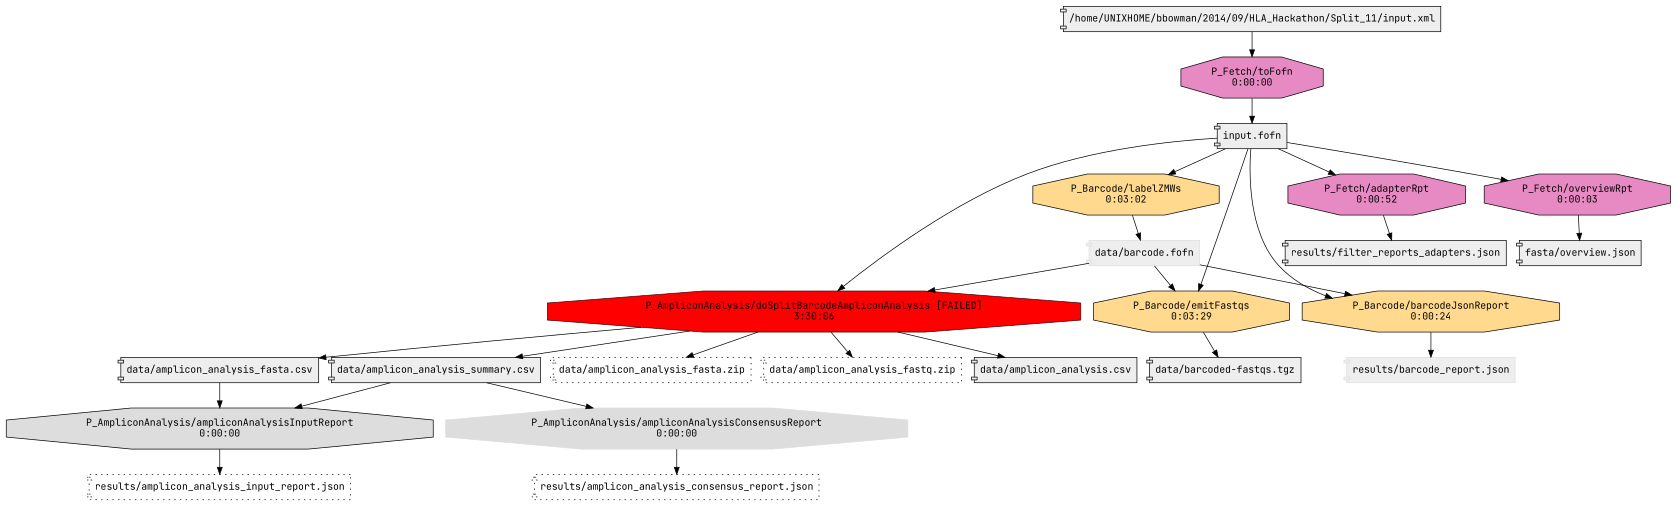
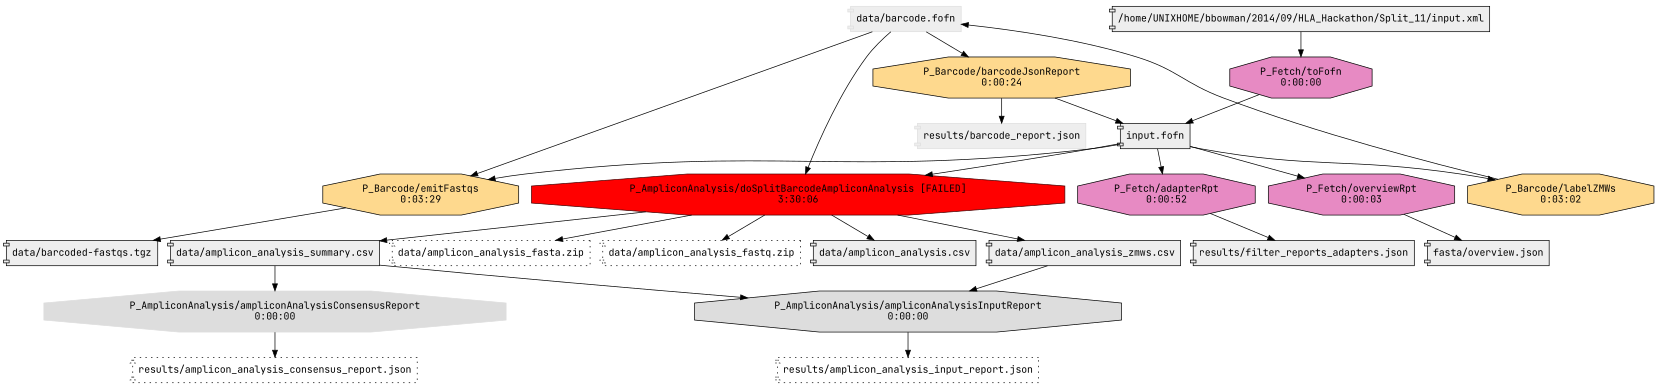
  digraph {
    fontname="JetBrains Mono"
    node [fillcolor="#EEEEEE" fontname="JetBrains Mono" shape=component style=filled]
    edge [fontname="JetBrains Mono"]
    n1 [color="#440000" fillcolor="#FF0000" label="P_AmpliconAnalysis/doSplitBarcodeAmpliconAnalysis [FAILED]\n3:30:06" shape=octagon]
    n2 [label="data/amplicon_analysis.csv"]
    n3 [label="data/amplicon_analysis_summary.csv"]
    n4 [label="data/amplicon_analysis_fasta.zip" style=dotted]
    n5 [label="data/amplicon_analysis_fastq.zip" style=dotted]
-   n6 [label="data/amplicon_analysis_fasta.csv"]
+   n6 [label="data/amplicon_analysis_zmws.csv"]
    n7 [color="#000000" fillcolor="#DDDDDD" label="P_AmpliconAnalysis/ampliconAnalysisInputReport\n0:00:00" shape=octagon]
    n8 [color="#DDDDDD" fillcolor="#DDDDDD" label="P_AmpliconAnalysis/ampliconAnalysisConsensusReport\n0:00:00" shape=octagon]
    n9 [color="#000000" fillcolor="#FED98E" label="P_Barcode/emitFastqs\n0:03:29" shape=octagon]
    n10 [label="data/barcoded-fastqs.tgz"]
    n11 [label="results/amplicon_analysis_input_report.json" style=dotted]
    n12 [label="results/amplicon_analysis_consensus_report.json" style=dotted]
    n13 [color="#000000" fillcolor="#FED98E" label="P_Barcode/labelZMWs\n0:03:02" shape=octagon]
    n14 [color="#DDDDDD" label="data/barcode.fofn"]
    n15 [color="#000000" fillcolor="#FED98E" label="P_Barcode/barcodeJsonReport\n0:00:24" shape=octagon]
    n16 [color="#DDDDDD" label="results/barcode_report.json"]
    n17 [label="fasta/overview.json"]
    n18 [label="input.fofn"]
    n19 [color="#000000" fillcolor="#E78AC3" label="P_Fetch/adapterRpt\n0:00:52" shape=octagon]
    n20 [color="#000000" fillcolor="#E78AC3" label="P_Fetch/overviewRpt\n0:00:03" shape=octagon]
    n21 [label="results/filter_reports_adapters.json"]
    n22 [color="#000000" fillcolor="#E78AC3" label="P_Fetch/toFofn\n0:00:00" shape=octagon]
    n23 [label="/home/UNIXHOME/bbowman/2014/09/HLA_Hackathon/Split_11/input.xml"]
    n1 -> n2
    n1 -> n3
    n1 -> n4
    n1 -> n5
    n1 -> n6
    n3 -> n7
    n3 -> n8
    n6 -> n7
    n7 -> n11
    n8 -> n12
    n9 -> n10
    n13 -> n14
    n14 -> n1
    n14 -> n9
    n14 -> n15
    n15 -> n16
    n18 -> n1
    n18 -> n9
    n18 -> n13
-   n18 -> n15
+   n15 -> n18
    n18 -> n19
    n18 -> n20
    n19 -> n21
    n20 -> n17
    n22 -> n18
    n23 -> n22
  }
